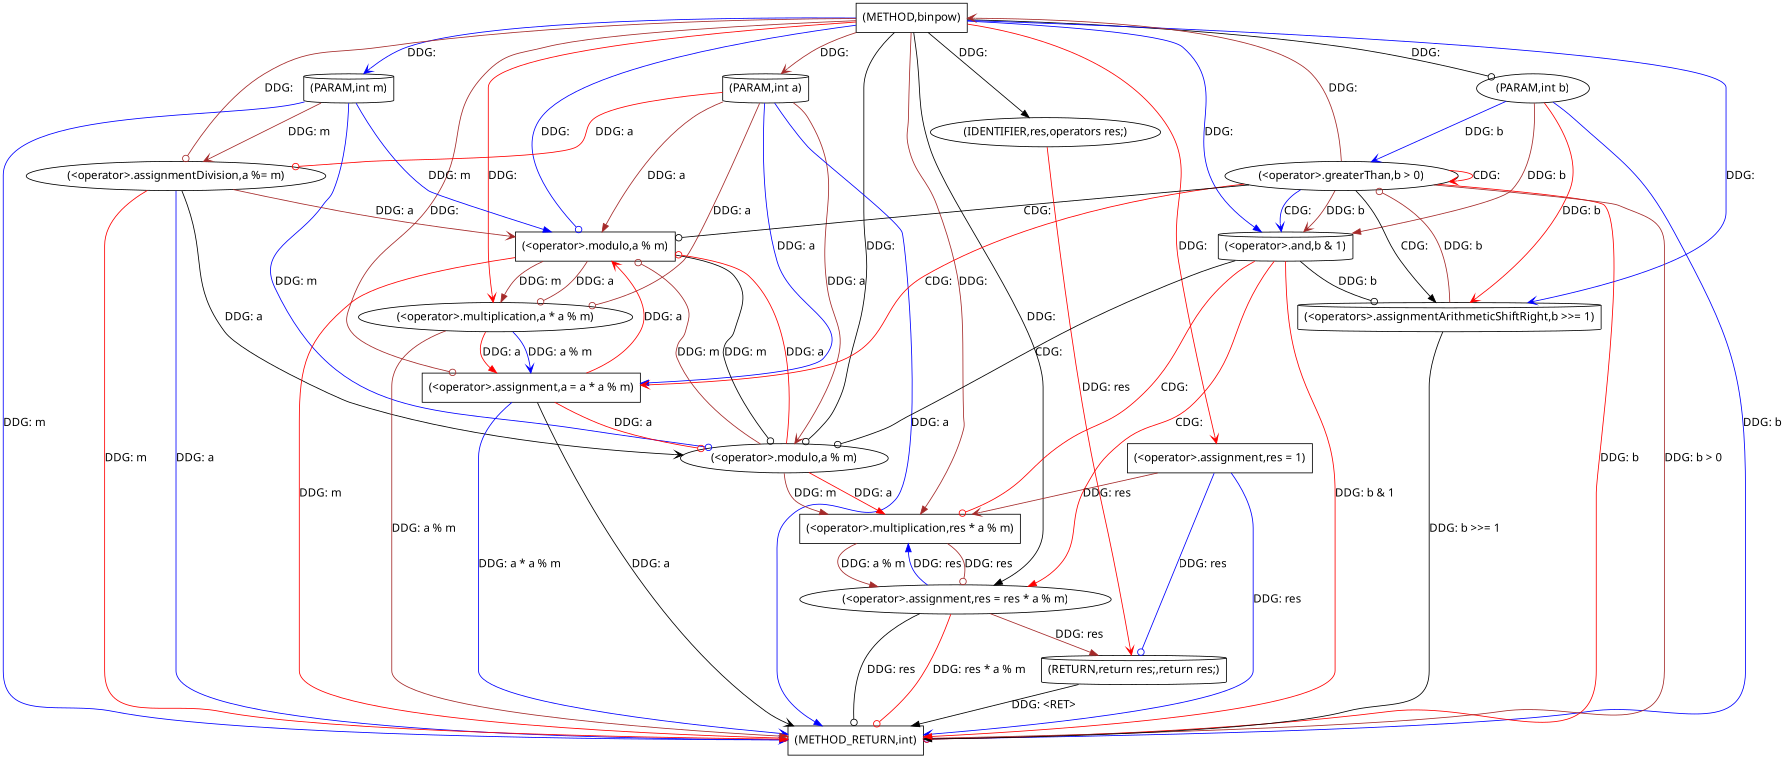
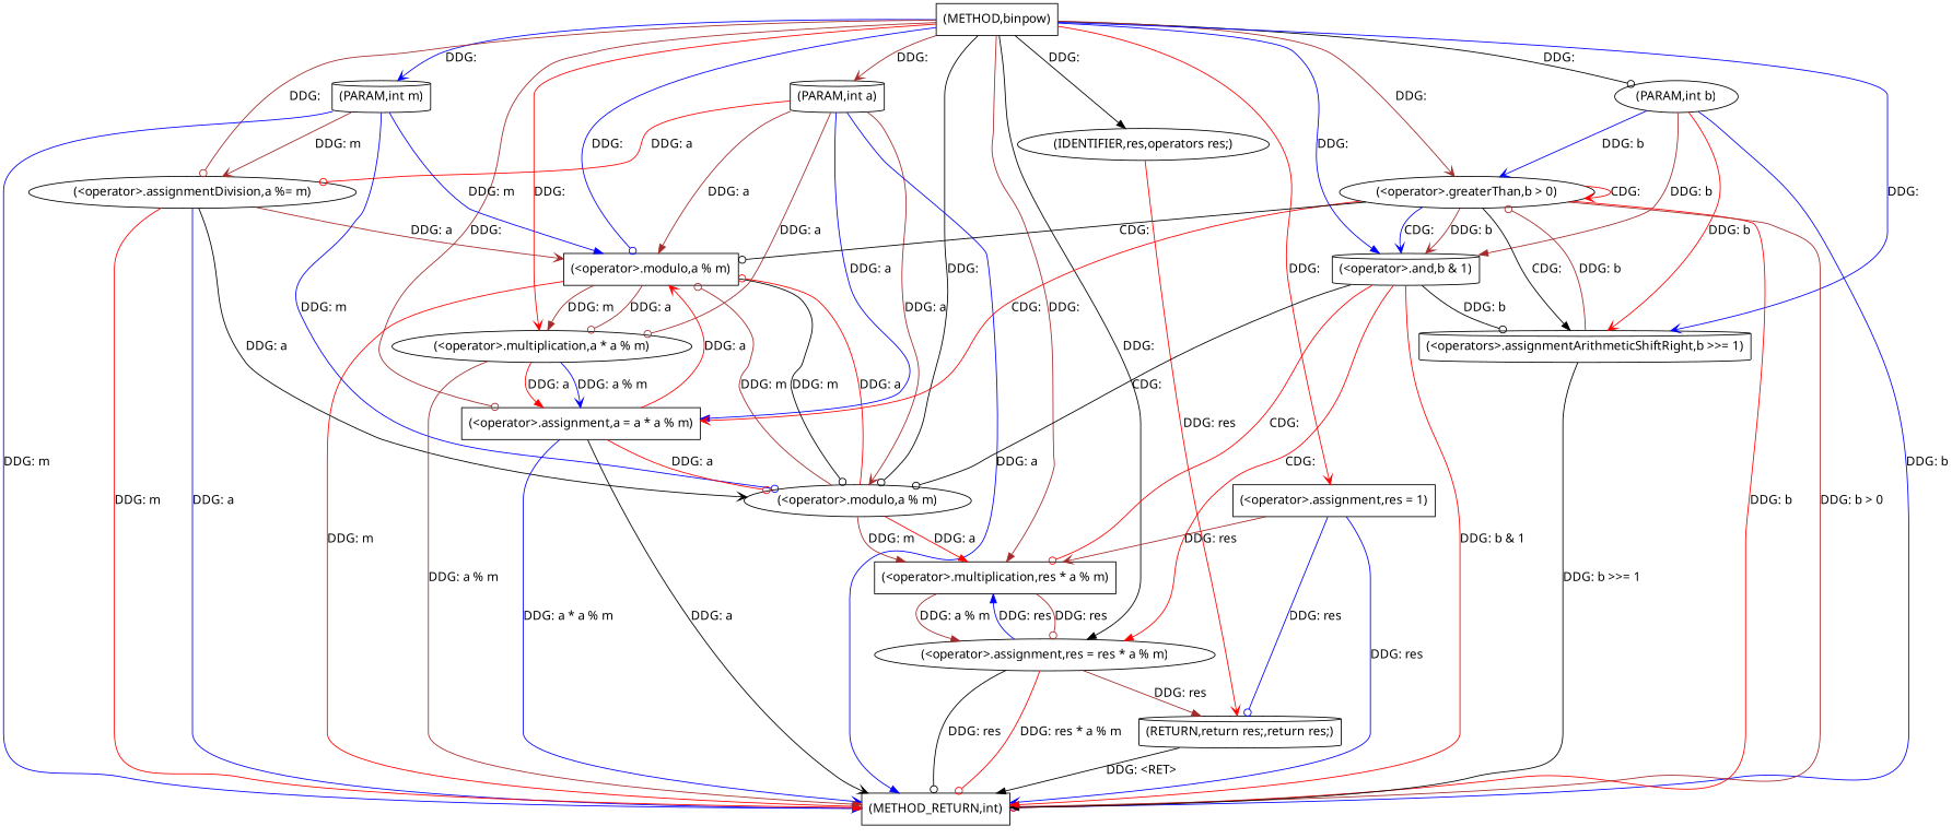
  digraph {
    fontname="Noto Sans"
    node [fontname="Noto Sans" shape=ellipse]
    edge [arrowhead=odot color=brown fontname="Noto Sans"]
    n1 [label="(METHOD,binpow)" shape=box]
    n2 [label="(PARAM,int a)" shape=cylinder]
    n3 [label="(PARAM,int b)"]
    n4 [label="(PARAM,int m)" shape=cylinder]
    n5 [label="(<operator>.assignmentDivision,a %= m)"]
    n6 [label="(<operator>.assignment,res = 1)" shape=box]
    n7 [label="(<operator>.greaterThan,b > 0)"]
    n8 [label="(IDENTIFIER,res,operators res;)"]
    n9 [label="(<operator>.assignment,a = a * a % m)" shape=box]
    n10 [label="(<operators>.assignmentArithmeticShiftRight,b >>= 1)" shape=cylinder]
    n11 [label="(<operator>.and,b & 1)" shape=cylinder]
    n12 [label="(<operator>.assignment,res = res * a % m)"]
    n13 [label="(<operator>.multiplication,a * a % m)"]
    n14 [label="(<operator>.multiplication,res * a % m)" shape=box]
    n15 [label="(<operator>.modulo,a % m)" shape=box]
    n16 [label="(<operator>.modulo,a % m)"]
    n17 [label="(METHOD_RETURN,int)" shape=box]
    n18 [label="(RETURN,return res;,return res;)" shape=cylinder]
    n1 -> n2 [arrowhead=vee label="DDG: "]
    n1 -> n3 [color=black label="DDG: "]
    n1 -> n4 [arrowhead=vee color=blue label="DDG: "]
    n1 -> n5 [label="DDG: "]
    n1 -> n6 [arrowhead=vee color=red label="DDG: "]
-   n7 -> n1 [arrowhead=vee label="DDG: "]
+   n1 -> n7 [arrowhead=vee label="DDG: "]
    n1 -> n8 [arrowhead=normal color=black label="DDG: "]
    n1 -> n9 [label="DDG: "]
    n1 -> n10 [arrowhead=vee color=blue label="DDG: "]
    n1 -> n11 [arrowhead=normal color=blue label="DDG: "]
    n1 -> n12 [arrowhead=normal color=black label="DDG: "]
    n1 -> n13 [arrowhead=vee color=red label="DDG: "]
    n1 -> n14 [arrowhead=normal label="DDG: "]
    n1 -> n15 [color=blue label="DDG: "]
    n1 -> n16 [color=black label="DDG: "]
    n2 -> n5 [color=red label="DDG: a"]
    n2 -> n9 [arrowhead=normal color=blue label="DDG: a"]
    n2 -> n13 [label="DDG: a"]
    n2 -> n15 [arrowhead=normal label="DDG: a"]
    n2 -> n16 [arrowhead=vee label="DDG: a"]
    n2 -> n17 [arrowhead=normal color=blue label="DDG: a"]
    n3 -> n7 [arrowhead=vee color=blue label="DDG: b"]
    n3 -> n10 [arrowhead=vee color=red label="DDG: b"]
    n3 -> n11 [arrowhead=normal label="DDG: b"]
    n3 -> n17 [color=blue label="DDG: b"]
    n4 -> n5 [arrowhead=vee label="DDG: m"]
    n4 -> n15 [arrowhead=normal color=blue label="DDG: m"]
    n4 -> n16 [color=blue label="DDG: m"]
    n4 -> n17 [arrowhead=vee color=blue label="DDG: m"]
    n5 -> n15 [arrowhead=vee label="DDG: a"]
    n5 -> n16 [arrowhead=vee color=black label="DDG: a"]
    n5 -> n17 [arrowhead=normal color=blue label="DDG: a"]
    n5 -> n17 [arrowhead=normal color=red label="DDG: m"]
    n6 -> n14 [arrowhead=vee label="DDG: res"]
    n6 -> n17 [arrowhead=vee color=blue label="DDG: res"]
    n6 -> n18 [color=blue label="DDG: res"]
    n7 -> n7 [arrowhead=vee color=red label="CDG: "]
    n7 -> n9 [arrowhead=vee color=red label="CDG: "]
    n7 -> n10 [arrowhead=normal color=black label="CDG: "]
    n7 -> n11 [arrowhead=vee label="DDG: b"]
    n7 -> n11 [arrowhead=vee color=blue label="CDG: "]
    n7 -> n15 [color=black label="CDG: "]
    n7 -> n17 [color=red label="DDG: b"]
    n7 -> n17 [arrowhead=normal label="DDG: b > 0"]
    n8 -> n18 [arrowhead=vee color=red label="DDG: res"]
    n9 -> n15 [arrowhead=vee color=red label="DDG: a"]
    n9 -> n16 [color=red label="DDG: a"]
    n9 -> n17 [arrowhead=vee color=black label="DDG: a"]
    n9 -> n17 [arrowhead=vee color=blue label="DDG: a * a % m"]
    n10 -> n7 [label="DDG: b"]
    n10 -> n17 [arrowhead=normal color=black label="DDG: b >>= 1"]
    n11 -> n10 [color=black label="DDG: b"]
    n11 -> n12 [arrowhead=normal color=red label="CDG: "]
    n11 -> n14 [color=red label="CDG: "]
    n11 -> n16 [color=black label="CDG: "]
    n11 -> n17 [arrowhead=normal color=red label="DDG: b & 1"]
    n12 -> n14 [arrowhead=normal color=blue label="DDG: res"]
    n12 -> n17 [color=black label="DDG: res"]
    n12 -> n17 [color=red label="DDG: res * a % m"]
    n12 -> n18 [arrowhead=normal label="DDG: res"]
    n13 -> n9 [arrowhead=vee color=blue label="DDG: a % m"]
    n13 -> n9 [arrowhead=normal color=red label="DDG: a"]
    n13 -> n17 [arrowhead=normal label="DDG: a % m"]
    n14 -> n12 [label="DDG: res"]
    n14 -> n12 [arrowhead=normal label="DDG: a % m"]
    n15 -> n13 [label="DDG: a"]
    n15 -> n13 [arrowhead=normal label="DDG: m"]
    n15 -> n16 [color=black label="DDG: m"]
    n15 -> n17 [color=red label="DDG: m"]
    n16 -> n14 [arrowhead=normal color=red label="DDG: a"]
    n16 -> n14 [arrowhead=normal label="DDG: m"]
    n16 -> n15 [color=red label="DDG: a"]
    n16 -> n15 [label="DDG: m"]
    n18 -> n17 [arrowhead=normal color=black label="DDG: <RET>"]
  }
